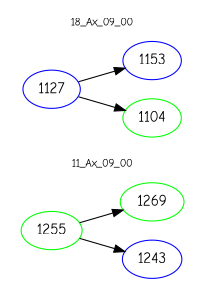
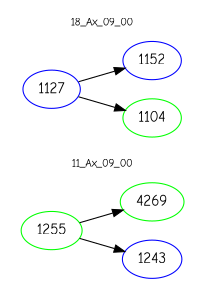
  digraph {
    fontname="Comic Neue"
    rankdir=LR
    node [color=green fontname="Comic Neue"]
    edge [color=black fontname="Comic Neue"]
    n1 [label=1255]
    n2 [color=blue label=1243]
-   n3 [label=1269]
+   n3 [label=4269]
    n4 [color=blue label=1127]
    n5 [label=1104]
-   n6 [color=blue label=1153]
+   n6 [color=blue label=1152]
    subgraph cluster_1 {
      color=white
      fontsize=10
      label="11_Ax_09_00"
      n1
      n2
      n3
    }
    subgraph cluster_2 {
      color=white
      fontsize=10
      label="18_Ax_09_00"
      n4
      n5
      n6
    }
    n1 -> n2
    n1 -> n3
    n4 -> n5
    n4 -> n6
  }
